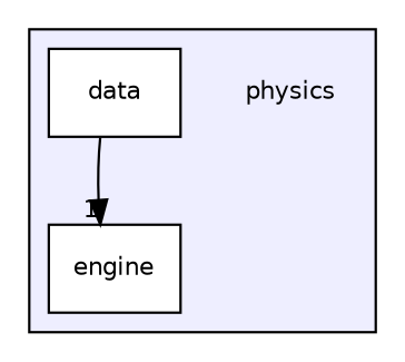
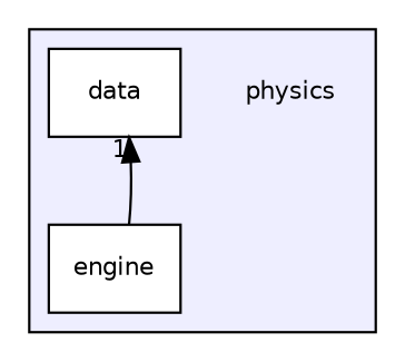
  digraph {
    compound=true
    node [fontname=Helvetica fontsize=10 shape=box color=black fillcolor=white style=filled]
    n1 [label=physics shape=plaintext color="" fillcolor="" style=""]
    n2 [label=data]
    n3 [label=engine]
    subgraph cluster_1 {
      bgcolor="#eeeeff"
      pencolor=black
      n1
      n2
      n3
    }
-   n2 -> n3 [headlabel=1 labeldistance=1.5 labelfontname=Helvetica labelfontsize=10]
+   n3 -> n2 [headlabel=1 labeldistance=1.5 labelfontname=Helvetica labelfontsize=10]
  }
